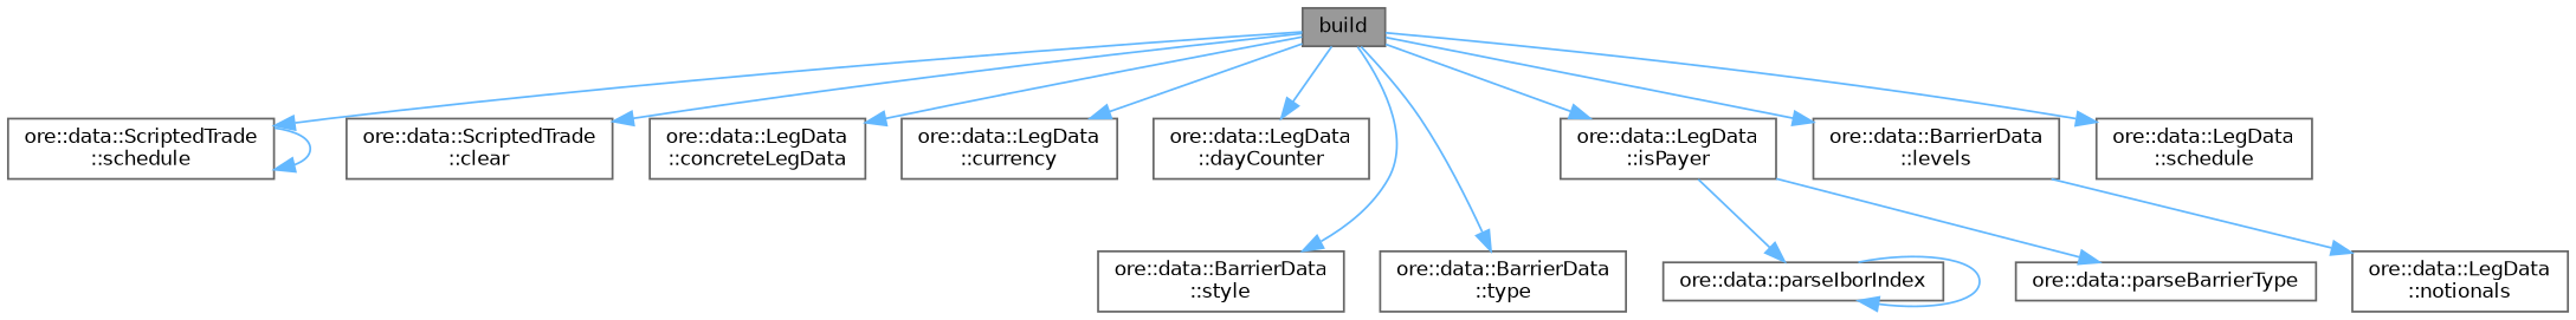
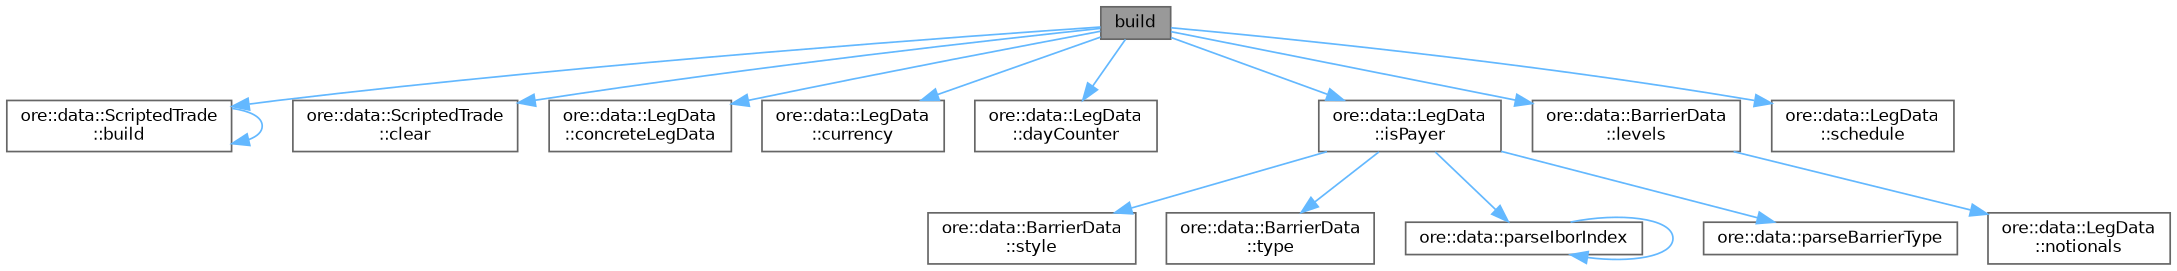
  digraph {
    rankdir=TB
    node [color=grey40 fillcolor=white fontname=Helvetica fontsize=10 shape=box style=filled]
    edge [color=steelblue1 fontname=Helvetica fontsize=10 labelfontname=Helvetica labelfontsize=10 style=solid]
    n1 [color=gray40 fillcolor=grey60 fontcolor=black height=0.2 label=build width=0.4]
-   n2 [height=0.2 label="ore::data::ScriptedTrade\l::schedule" width=0.4]
+   n2 [height=0.2 label="ore::data::ScriptedTrade\l::build" width=0.4]
    n3 [height=0.2 label="ore::data::ScriptedTrade\l::clear" width=0.4]
    n4 [height=0.2 label="ore::data::LegData\l::concreteLegData" width=0.4]
    n5 [height=0.2 label="ore::data::LegData\l::currency" width=0.4]
    n6 [height=0.2 label="ore::data::LegData\l::dayCounter" width=0.4]
    n7 [height=0.2 label="ore::data::LegData\l::isPayer" width=0.4]
    n8 [height=0.2 label="ore::data::BarrierData\l::levels" width=0.4]
    n9 [height=0.2 label="ore::data::LegData\l::schedule" width=0.4]
    n10 [height=0.2 label="ore::data::BarrierData\l::style" width=0.4]
    n11 [height=0.2 label="ore::data::BarrierData\l::type" width=0.4]
    n12 [height=0.2 label="ore::data::parseBarrierType" width=0.4]
    n13 [height=0.2 label="ore::data::parseIborIndex" width=0.4]
    n14 [height=0.2 label="ore::data::LegData\l::notionals" width=0.4]
    n1 -> n2
    n1 -> n3
    n1 -> n4
    n1 -> n5
    n1 -> n6
    n1 -> n7
    n1 -> n8
    n1 -> n9
-   n1 -> n10
-   n1 -> n11
+   n7 -> n10
+   n7 -> n11
    n2 -> n2
    n7 -> n12
    n7 -> n13
    n8 -> n14
    n13 -> n13
  }
